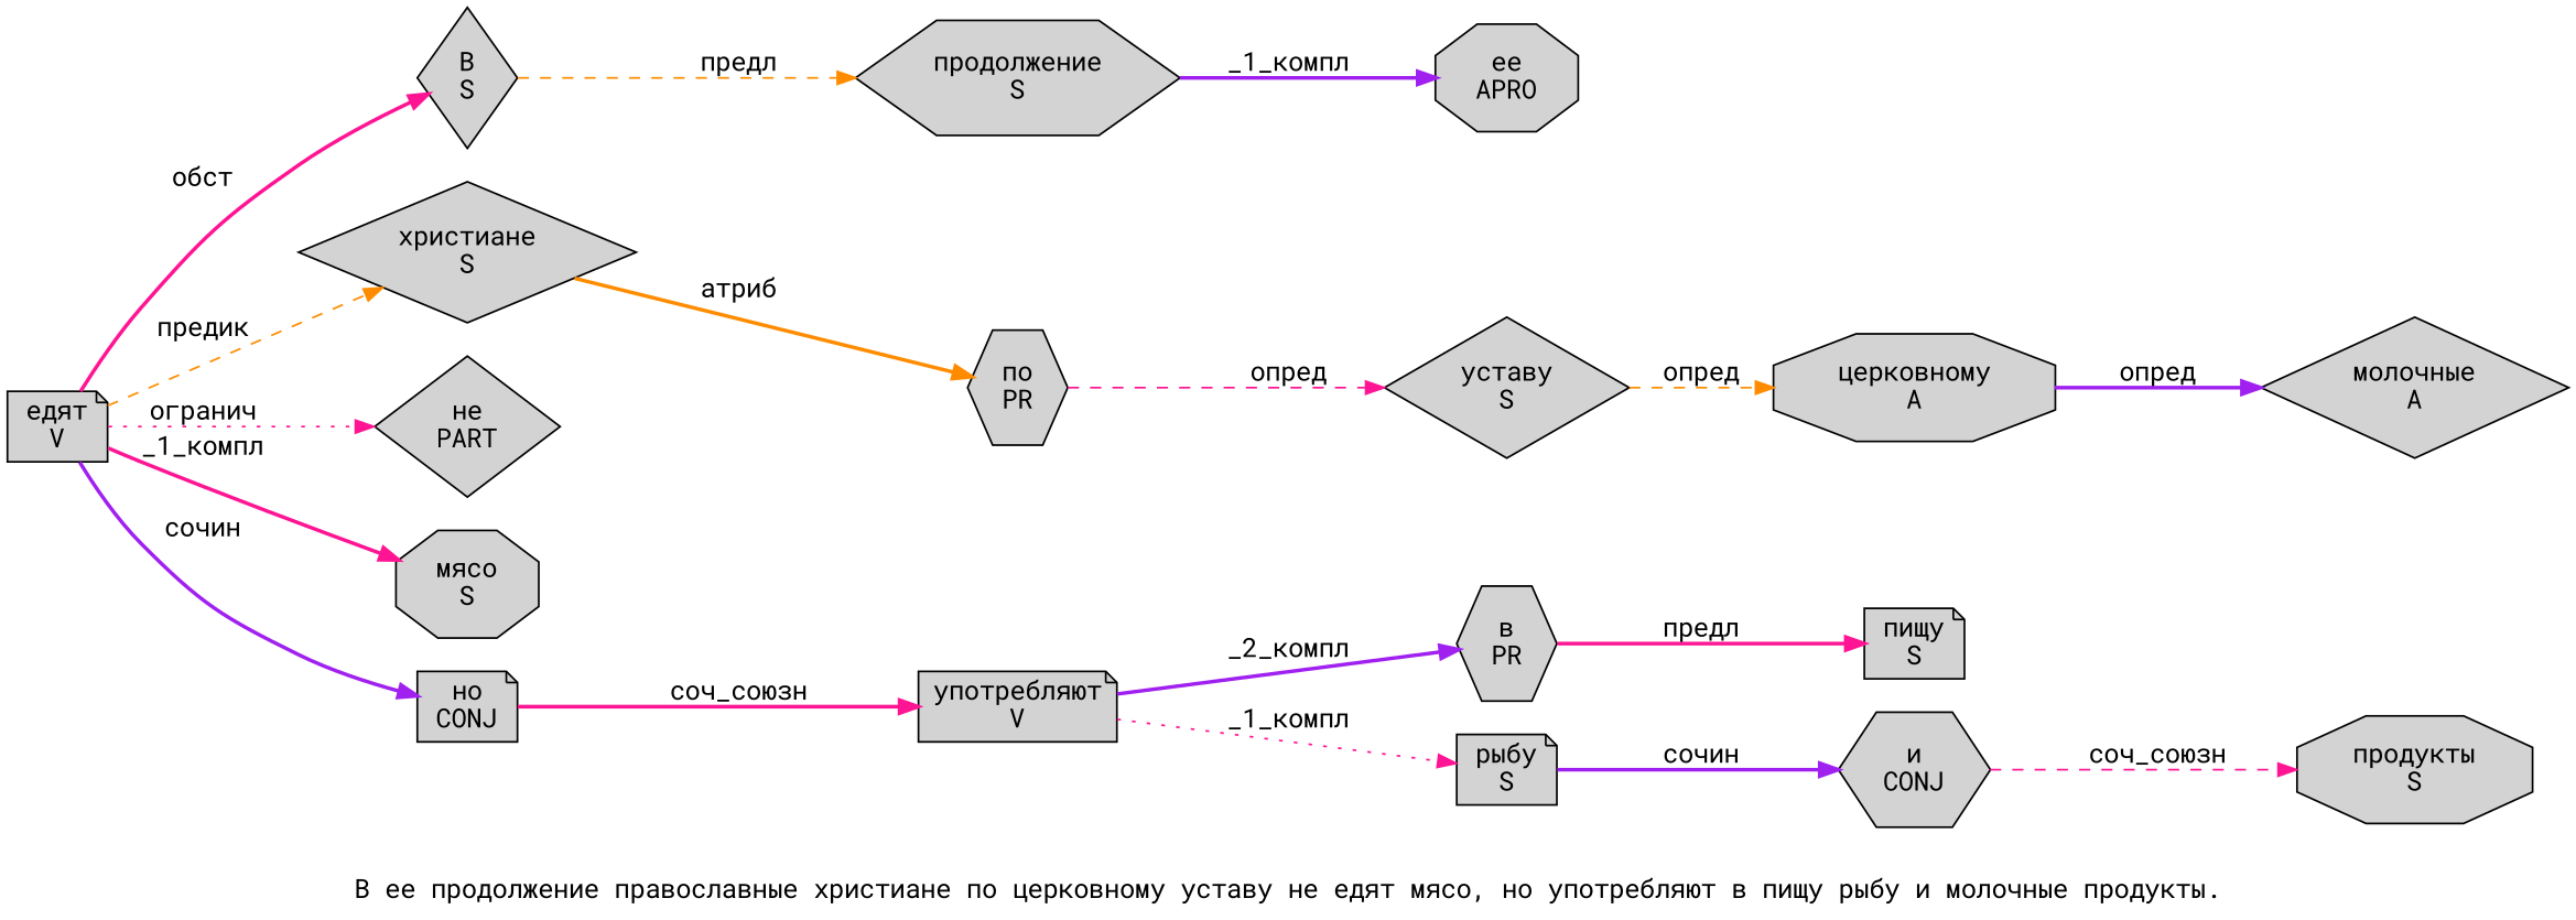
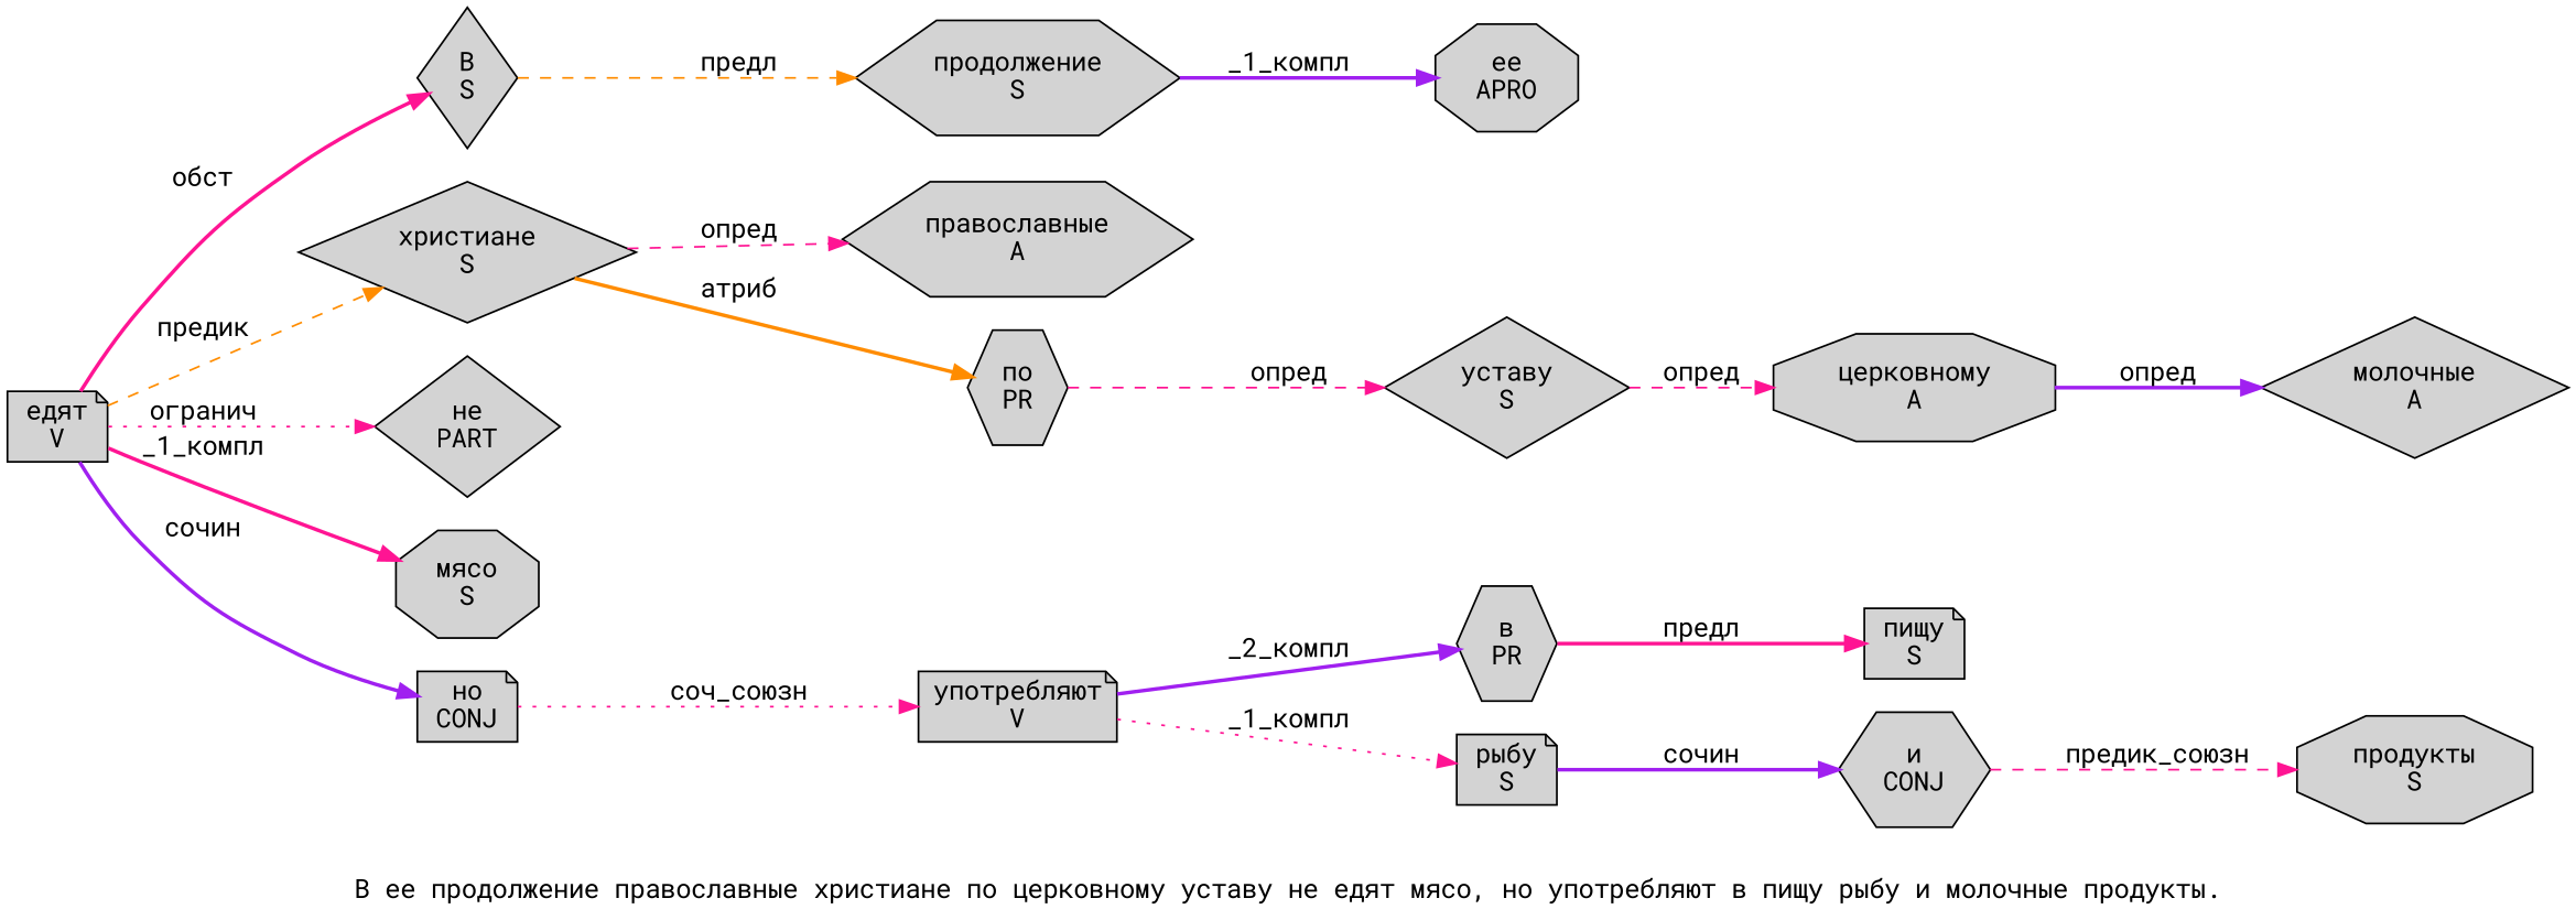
  digraph {
    fontname="Roboto Mono"
    label="В ее продолжение православные христиане по церковному уставу не едят мясо, но употребляют в пищу рыбу и молочные продукты."
    rankdir=LR
    node [fillcolor=lightgray fontname="Roboto Mono" penwidth=1 shape=diamond style=filled]
    edge [color=deeppink fontname="Roboto Mono" style=bold]
    n1 [label="В\nS"]
    n2 [label="продолжение\nS" shape=hexagon]
    n3 [label="ее\nAPRO" shape=octagon]
+   n4 [label="православные\nA" shape=hexagon]
    n5 [label="христиане\nS"]
    n6 [label="по\nPR" shape=hexagon]
    n7 [label="уставу\nS"]
    n8 [label="церковному\nA" shape=octagon]
    n9 [label="молочные\nA"]
    n10 [label="не\nPART"]
    n11 [label="едят\nV" shape=note]
    n12 [label="мясо\nS" shape=octagon]
    n13 [label="но\nCONJ" shape=note]
    n14 [label="употребляют\nV" shape=note]
    n15 [label="в\nPR" shape=hexagon]
    n16 [label="рыбу\nS" shape=note]
    n17 [label="пищу\nS" shape=note]
    n18 [label="и\nCONJ" shape=hexagon]
    n19 [label="продукты\nS" shape=octagon]
    n1 -> n2 [color=darkorange label="предл" style=dashed]
    n2 -> n3 [color=purple label="_1_компл"]
+   n5 -> n4 [label="опред" style=dashed]
    n5 -> n6 [color=darkorange label="атриб"]
    n6 -> n7 [label="опред" style=dashed]
-   n7 -> n8 [color=darkorange label="опред" style=dashed]
+   n7 -> n8 [label="опред" style=dashed]
    n8 -> n9 [color=purple label="опред"]
    n11 -> n1 [label="обст"]
    n11 -> n5 [color=darkorange label="предик" style=dashed]
    n11 -> n10 [label="огранич" style=dotted]
    n11 -> n12 [label="_1_компл"]
    n11 -> n13 [color=purple label="сочин"]
-   n13 -> n14 [label="соч_союзн"]
+   n13 -> n14 [label="соч_союзн" style=dotted]
    n14 -> n15 [color=purple label="_2_компл"]
    n14 -> n16 [label="_1_компл" style=dotted]
    n15 -> n17 [label="предл"]
    n16 -> n18 [color=purple label="сочин"]
-   n18 -> n19 [label="соч_союзн" style=dashed]
+   n18 -> n19 [label="предик_союзн" style=dashed]
  }
